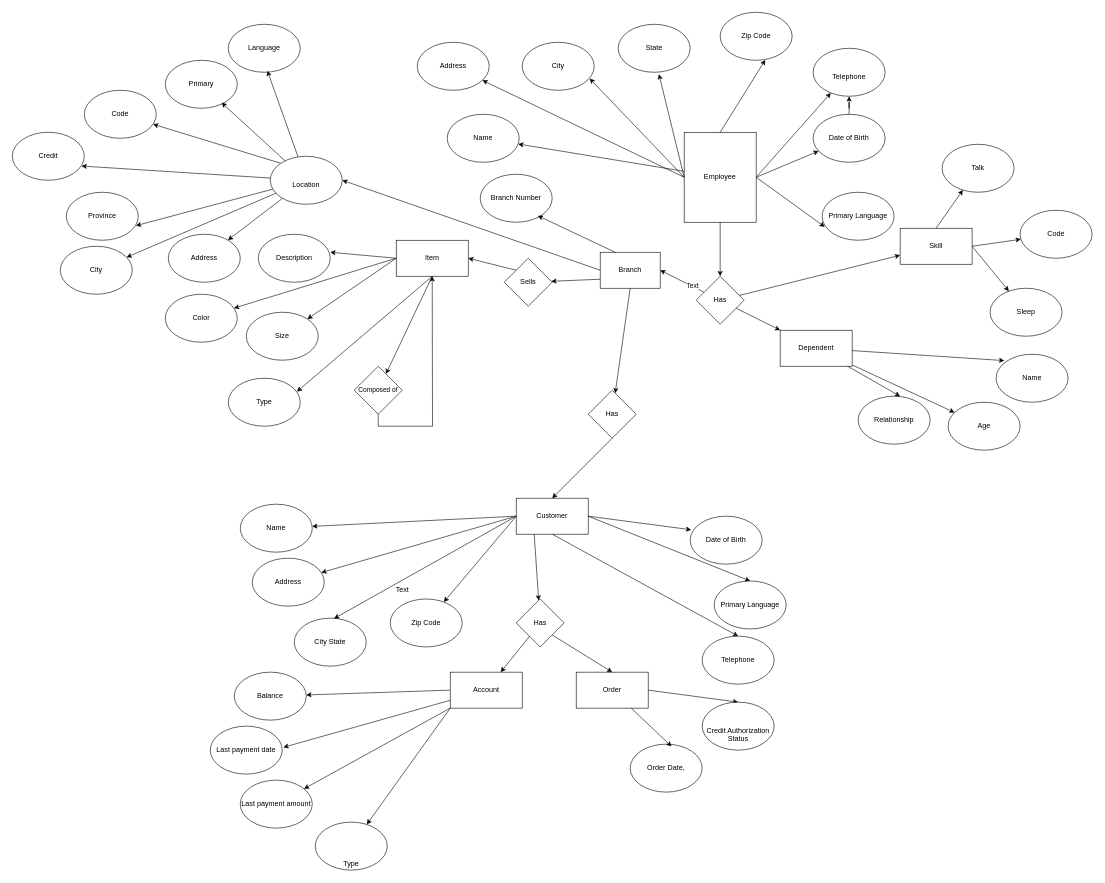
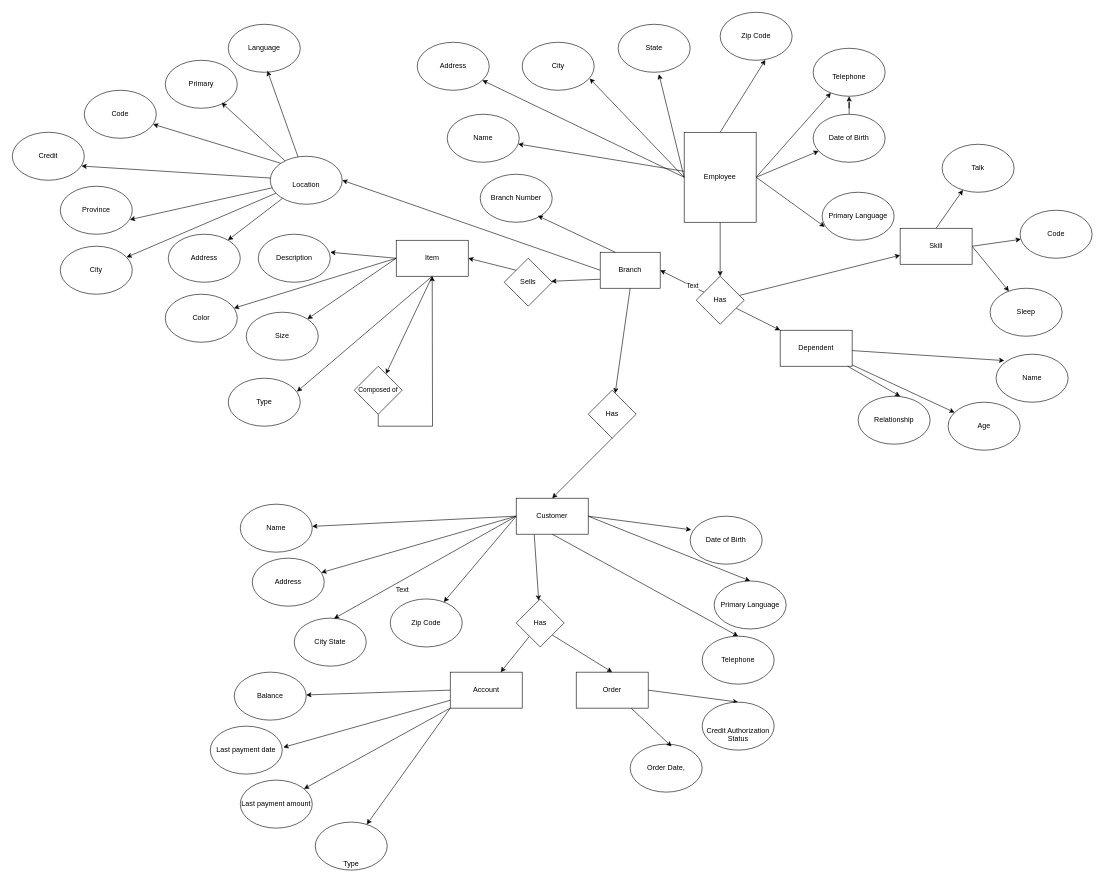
  <mxCell id="0" />
  <mxCell id="1" parent="0" />
  <mxCell id="2" style="rounded=0;orthogonalLoop=1;jettySize=auto;html=1;" edge="1" parent="1" source="8" target="44"><mxGeometry relative="1" as="geometry" /></mxCell>
  <mxCell id="3" style="rounded=0;orthogonalLoop=1;jettySize=auto;html=1;exitX=0;exitY=0.5;exitDx=0;exitDy=0;" edge="1" parent="1" source="8" target="43"><mxGeometry relative="1" as="geometry" /></mxCell>
  <mxCell id="4" style="rounded=0;orthogonalLoop=1;jettySize=auto;html=1;exitX=0;exitY=0.5;exitDx=0;exitDy=0;entryX=1;entryY=1;entryDx=0;entryDy=0;strokeColor=none;" edge="1" parent="1" source="8" target="42"><mxGeometry relative="1" as="geometry" /></mxCell>
  <mxCell id="5" style="rounded=0;orthogonalLoop=1;jettySize=auto;html=1;exitX=1;exitY=0.5;exitDx=0;exitDy=0;" edge="1" parent="1" source="8" target="36"><mxGeometry relative="1" as="geometry" /></mxCell>
  <mxCell id="6" style="rounded=0;orthogonalLoop=1;jettySize=auto;html=1;exitX=1;exitY=0.5;exitDx=0;exitDy=0;" edge="1" parent="1" source="8" target="38"><mxGeometry relative="1" as="geometry" /></mxCell>
  <mxCell id="7" value="" style="edgeStyle=orthogonalEdgeStyle;rounded=0;orthogonalLoop=1;jettySize=auto;html=1;" edge="1" parent="1" source="8" target="53"><mxGeometry relative="1" as="geometry" /></mxCell>
  <mxCell id="8" value="Employee" style="rounded=0;whiteSpace=wrap;html=1;" vertex="1" parent="1"><mxGeometry x="1140" y="220" width="120" height="150" as="geometry" /></mxCell>
  <mxCell id="9" style="rounded=0;orthogonalLoop=1;jettySize=auto;html=1;exitX=0;exitY=0.5;exitDx=0;exitDy=0;entryX=1;entryY=0.5;entryDx=0;entryDy=0;" edge="1" parent="1" source="12" target="58"><mxGeometry relative="1" as="geometry" /></mxCell>
  <mxCell id="10" style="rounded=0;orthogonalLoop=1;jettySize=auto;html=1;exitX=0.5;exitY=1;exitDx=0;exitDy=0;" edge="1" parent="1" source="12" target="87"><mxGeometry relative="1" as="geometry" /></mxCell>
  <mxCell id="11" style="rounded=0;orthogonalLoop=1;jettySize=auto;html=1;exitX=0;exitY=0.75;exitDx=0;exitDy=0;" edge="1" parent="1" source="12" target="106"><mxGeometry relative="1" as="geometry" /></mxCell>
  <mxCell id="12" value="Branch" style="rounded=0;whiteSpace=wrap;html=1;" vertex="1" parent="1"><mxGeometry x="1000" y="420" width="100" height="60" as="geometry" /></mxCell>
  <mxCell id="13" style="rounded=0;orthogonalLoop=1;jettySize=auto;html=1;" edge="1" parent="1" source="14" target="72"><mxGeometry relative="1" as="geometry" /></mxCell>
  <mxCell id="14" value="Dependent" style="rounded=0;whiteSpace=wrap;html=1;" vertex="1" parent="1"><mxGeometry x="1300" y="550" width="120" height="60" as="geometry" /></mxCell>
  <mxCell id="15" style="rounded=0;orthogonalLoop=1;jettySize=auto;html=1;exitX=0.5;exitY=0;exitDx=0;exitDy=0;" edge="1" parent="1" source="18" target="110"><mxGeometry relative="1" as="geometry" /></mxCell>
  <mxCell id="16" style="rounded=0;orthogonalLoop=1;jettySize=auto;html=1;exitX=1;exitY=0.5;exitDx=0;exitDy=0;" edge="1" parent="1" source="18" target="111"><mxGeometry relative="1" as="geometry" /></mxCell>
  <mxCell id="17" style="rounded=0;orthogonalLoop=1;jettySize=auto;html=1;exitX=1;exitY=0.5;exitDx=0;exitDy=0;" edge="1" parent="1" source="18" target="112"><mxGeometry relative="1" as="geometry" /></mxCell>
  <mxCell id="18" value="Skill" style="rounded=0;whiteSpace=wrap;html=1;" vertex="1" parent="1"><mxGeometry x="1500" y="380" width="120" height="60" as="geometry" /></mxCell>
  <mxCell id="19" style="rounded=0;orthogonalLoop=1;jettySize=auto;html=1;exitX=0;exitY=0.5;exitDx=0;exitDy=0;" edge="1" parent="1" source="25" target="76"><mxGeometry relative="1" as="geometry" /></mxCell>
  <mxCell id="20" style="rounded=0;orthogonalLoop=1;jettySize=auto;html=1;exitX=0;exitY=0.5;exitDx=0;exitDy=0;" edge="1" parent="1" source="25" target="77"><mxGeometry relative="1" as="geometry" /></mxCell>
  <mxCell id="21" style="rounded=0;orthogonalLoop=1;jettySize=auto;html=1;exitX=0;exitY=0.5;exitDx=0;exitDy=0;" edge="1" parent="1" source="25" target="79"><mxGeometry relative="1" as="geometry" /></mxCell>
  <mxCell id="22" style="rounded=0;orthogonalLoop=1;jettySize=auto;html=1;exitX=0.5;exitY=1;exitDx=0;exitDy=0;entryX=0.5;entryY=0;entryDx=0;entryDy=0;" edge="1" parent="1" source="25" target="80"><mxGeometry relative="1" as="geometry" /></mxCell>
  <mxCell id="23" style="rounded=0;orthogonalLoop=1;jettySize=auto;html=1;exitX=1;exitY=0.5;exitDx=0;exitDy=0;entryX=0.5;entryY=0;entryDx=0;entryDy=0;" edge="1" parent="1" source="25" target="82"><mxGeometry relative="1" as="geometry" /></mxCell>
  <mxCell id="24" style="rounded=0;orthogonalLoop=1;jettySize=auto;html=1;exitX=0.25;exitY=1;exitDx=0;exitDy=0;" edge="1" parent="1" source="25" target="90"><mxGeometry relative="1" as="geometry" /></mxCell>
  <mxCell id="25" value="Customer" style="rounded=0;whiteSpace=wrap;html=1;" vertex="1" parent="1"><mxGeometry x="860" y="830" width="120" height="60" as="geometry" /></mxCell>
  <mxCell id="26" style="rounded=0;orthogonalLoop=1;jettySize=auto;html=1;exitX=0;exitY=0.5;exitDx=0;exitDy=0;" edge="1" parent="1" source="29" target="91"><mxGeometry relative="1" as="geometry" /></mxCell>
  <mxCell id="27" style="rounded=0;orthogonalLoop=1;jettySize=auto;html=1;exitX=0;exitY=1;exitDx=0;exitDy=0;" edge="1" parent="1" source="29" target="93"><mxGeometry relative="1" as="geometry" /></mxCell>
  <mxCell id="28" style="rounded=0;orthogonalLoop=1;jettySize=auto;html=1;exitX=0;exitY=1;exitDx=0;exitDy=0;" edge="1" parent="1" source="29" target="94"><mxGeometry relative="1" as="geometry" /></mxCell>
  <mxCell id="29" value="Account" style="rounded=0;whiteSpace=wrap;html=1;" vertex="1" parent="1"><mxGeometry x="750" y="1120" width="120" height="60" as="geometry" /></mxCell>
  <mxCell id="30" style="rounded=0;orthogonalLoop=1;jettySize=auto;html=1;exitX=1;exitY=0.5;exitDx=0;exitDy=0;entryX=0.5;entryY=0;entryDx=0;entryDy=0;" edge="1" parent="1" source="31" target="95"><mxGeometry relative="1" as="geometry" /></mxCell>
  <mxCell id="31" value="Order" style="rounded=0;whiteSpace=wrap;html=1;" vertex="1" parent="1"><mxGeometry x="960" y="1120" width="120" height="60" as="geometry" /></mxCell>
  <mxCell id="32" style="rounded=0;orthogonalLoop=1;jettySize=auto;html=1;exitX=0;exitY=0.5;exitDx=0;exitDy=0;" edge="1" parent="1" source="35" target="100"><mxGeometry relative="1" as="geometry" /></mxCell>
  <mxCell id="33" style="rounded=0;orthogonalLoop=1;jettySize=auto;html=1;exitX=0;exitY=0.5;exitDx=0;exitDy=0;" edge="1" parent="1" source="35" target="101"><mxGeometry relative="1" as="geometry" /></mxCell>
  <mxCell id="34" style="rounded=0;orthogonalLoop=1;jettySize=auto;html=1;exitX=0.5;exitY=1;exitDx=0;exitDy=0;" edge="1" parent="1" source="35" target="104"><mxGeometry relative="1" as="geometry" /></mxCell>
  <mxCell id="35" value="Item" style="rounded=0;whiteSpace=wrap;html=1;" vertex="1" parent="1"><mxGeometry x="660" y="400" width="120" height="60" as="geometry" /></mxCell>
  <mxCell id="36" value="&lt;br&gt;Telephone" style="ellipse;whiteSpace=wrap;html=1;" vertex="1" parent="1"><mxGeometry x="1355" y="80" width="120" height="80" as="geometry" /></mxCell>
  <mxCell id="37" value="" style="edgeStyle=orthogonalEdgeStyle;rounded=0;orthogonalLoop=1;jettySize=auto;html=1;" edge="1" parent="1" source="38" target="36"><mxGeometry relative="1" as="geometry" /></mxCell>
  <mxCell id="38" value="Date of Birth" style="ellipse;whiteSpace=wrap;html=1;" vertex="1" parent="1"><mxGeometry x="1355" y="190" width="120" height="80" as="geometry" /></mxCell>
  <mxCell id="39" value="&lt;div&gt;Primary Language&lt;br&gt;&lt;/div&gt;" style="ellipse;whiteSpace=wrap;html=1;" vertex="1" parent="1"><mxGeometry x="1370" y="320" width="120" height="80" as="geometry" /></mxCell>
  <mxCell id="40" value="Zip Code" style="ellipse;whiteSpace=wrap;html=1;" vertex="1" parent="1"><mxGeometry x="1200" y="20" width="120" height="80" as="geometry" /></mxCell>
  <mxCell id="41" value="State" style="ellipse;whiteSpace=wrap;html=1;" vertex="1" parent="1"><mxGeometry x="1030" y="40" width="120" height="80" as="geometry" /></mxCell>
  <mxCell id="42" value="City" style="ellipse;whiteSpace=wrap;html=1;" vertex="1" parent="1"><mxGeometry x="870" y="70" width="120" height="80" as="geometry" /></mxCell>
  <mxCell id="43" value="Address" style="ellipse;whiteSpace=wrap;html=1;" vertex="1" parent="1"><mxGeometry x="695" y="70" width="120" height="80" as="geometry" /></mxCell>
  <mxCell id="44" value="Name" style="ellipse;whiteSpace=wrap;html=1;" vertex="1" parent="1"><mxGeometry x="745" y="190" width="120" height="80" as="geometry" /></mxCell>
  <mxCell id="45" style="rounded=0;orthogonalLoop=1;jettySize=auto;html=1;exitX=0;exitY=0.5;exitDx=0;exitDy=0;entryX=0.566;entryY=1.039;entryDx=0;entryDy=0;entryPerimeter=0;" edge="1" parent="1" source="8" target="41"><mxGeometry relative="1" as="geometry" /></mxCell>
  <mxCell id="46" style="rounded=0;orthogonalLoop=1;jettySize=auto;html=1;exitX=0.5;exitY=0;exitDx=0;exitDy=0;entryX=0.627;entryY=0.993;entryDx=0;entryDy=0;entryPerimeter=0;" edge="1" parent="1" source="8" target="40"><mxGeometry relative="1" as="geometry" /></mxCell>
  <mxCell id="47" style="rounded=0;orthogonalLoop=1;jettySize=auto;html=1;exitX=1;exitY=0.5;exitDx=0;exitDy=0;entryX=0.036;entryY=0.72;entryDx=0;entryDy=0;entryPerimeter=0;" edge="1" parent="1" source="8" target="39"><mxGeometry relative="1" as="geometry" /></mxCell>
  <mxCell id="48" style="rounded=0;orthogonalLoop=1;jettySize=auto;html=1;exitX=0;exitY=0.5;exitDx=0;exitDy=0;entryX=0.937;entryY=0.755;entryDx=0;entryDy=0;entryPerimeter=0;" edge="1" parent="1" source="8" target="42"><mxGeometry relative="1" as="geometry" /></mxCell>
  <mxCell id="49" style="rounded=0;orthogonalLoop=1;jettySize=auto;html=1;entryX=1;entryY=0.5;entryDx=0;entryDy=0;" edge="1" parent="1" source="53" target="12"><mxGeometry relative="1" as="geometry" /></mxCell>
  <mxCell id="50" value="Text" style="edgeLabel;html=1;align=center;verticalAlign=middle;resizable=0;points=[];" vertex="1" connectable="0" parent="49"><mxGeometry x="-0.475" y="-2" relative="1" as="geometry"><mxPoint x="-1" as="offset" /></mxGeometry></mxCell>
  <mxCell id="51" style="rounded=0;orthogonalLoop=1;jettySize=auto;html=1;" edge="1" parent="1" source="53" target="14"><mxGeometry relative="1" as="geometry" /></mxCell>
  <mxCell id="52" style="rounded=0;orthogonalLoop=1;jettySize=auto;html=1;" edge="1" parent="1" source="53" target="18"><mxGeometry relative="1" as="geometry" /></mxCell>
  <mxCell id="53" value="Has" style="rhombus;whiteSpace=wrap;html=1;" vertex="1" parent="1"><mxGeometry x="1160" y="460" width="80" height="80" as="geometry" /></mxCell>
  <mxCell id="54" value="Branch Number" style="ellipse;whiteSpace=wrap;html=1;" vertex="1" parent="1"><mxGeometry x="800" y="290" width="120" height="80" as="geometry" /></mxCell>
  <mxCell id="55" style="rounded=0;orthogonalLoop=1;jettySize=auto;html=1;" edge="1" parent="1" source="58" target="62"><mxGeometry relative="1" as="geometry"><mxPoint x="452.889" y="393.025" as="targetPoint" /></mxGeometry></mxCell>
  <mxCell id="56" style="rounded=0;orthogonalLoop=1;jettySize=auto;html=1;" edge="1" parent="1" source="58" target="61"><mxGeometry relative="1" as="geometry"><mxPoint x="317.426" y="411.716" as="targetPoint" /></mxGeometry></mxCell>
  <mxCell id="57" style="rounded=0;orthogonalLoop=1;jettySize=auto;html=1;exitX=0;exitY=0;exitDx=0;exitDy=0;" edge="1" parent="1" source="58" target="63"><mxGeometry relative="1" as="geometry" /></mxCell>
  <mxCell id="58" value="&lt;br&gt;Location" style="ellipse;whiteSpace=wrap;html=1;" vertex="1" parent="1"><mxGeometry x="450" y="260" width="120" height="80" as="geometry" /></mxCell>
  <mxCell id="59" value="Credit" style="ellipse;whiteSpace=wrap;html=1;" vertex="1" parent="1"><mxGeometry x="20" y="220" width="120" height="80" as="geometry" /></mxCell>
- <mxCell id="60" value="Province" style="ellipse;whiteSpace=wrap;html=1;" vertex="1" parent="1"><mxGeometry x="110" y="320" width="120" height="80" as="geometry" /></mxCell>
+ <mxCell id="60" value="Province" style="ellipse;whiteSpace=wrap;html=1;" vertex="1" parent="1"><mxGeometry x="100" y="310" width="120" height="80" as="geometry" /></mxCell>
  <mxCell id="61" value="City" style="ellipse;whiteSpace=wrap;html=1;" vertex="1" parent="1"><mxGeometry x="100" y="410" width="120" height="80" as="geometry" /></mxCell>
  <mxCell id="62" value="Address" style="ellipse;whiteSpace=wrap;html=1;" vertex="1" parent="1"><mxGeometry x="280" y="390" width="120" height="80" as="geometry" /></mxCell>
  <mxCell id="63" value="Code" style="ellipse;whiteSpace=wrap;html=1;" vertex="1" parent="1"><mxGeometry x="140" y="150" width="120" height="80" as="geometry" /></mxCell>
  <mxCell id="64" value="Primary" style="ellipse;whiteSpace=wrap;html=1;" vertex="1" parent="1"><mxGeometry x="275" y="100" width="120" height="80" as="geometry" /></mxCell>
  <mxCell id="65" value="Language" style="ellipse;whiteSpace=wrap;html=1;" vertex="1" parent="1"><mxGeometry x="380" y="40" width="120" height="80" as="geometry" /></mxCell>
  <mxCell id="66" style="rounded=0;orthogonalLoop=1;jettySize=auto;html=1;exitX=0.25;exitY=0;exitDx=0;exitDy=0;entryX=0.8;entryY=0.865;entryDx=0;entryDy=0;entryPerimeter=0;" edge="1" parent="1" source="12" target="54"><mxGeometry relative="1" as="geometry" /></mxCell>
  <mxCell id="67" style="rounded=0;orthogonalLoop=1;jettySize=auto;html=1;entryX=0.967;entryY=0.696;entryDx=0;entryDy=0;entryPerimeter=0;" edge="1" parent="1" source="58" target="60"><mxGeometry relative="1" as="geometry" /></mxCell>
  <mxCell id="68" style="rounded=0;orthogonalLoop=1;jettySize=auto;html=1;entryX=0.961;entryY=0.704;entryDx=0;entryDy=0;entryPerimeter=0;" edge="1" parent="1" source="58" target="59"><mxGeometry relative="1" as="geometry" /></mxCell>
  <mxCell id="69" style="rounded=0;orthogonalLoop=1;jettySize=auto;html=1;entryX=0.782;entryY=0.883;entryDx=0;entryDy=0;entryPerimeter=0;" edge="1" parent="1" source="58" target="64"><mxGeometry relative="1" as="geometry" /></mxCell>
  <mxCell id="70" style="rounded=0;orthogonalLoop=1;jettySize=auto;html=1;entryX=0.544;entryY=0.972;entryDx=0;entryDy=0;entryPerimeter=0;" edge="1" parent="1" source="58" target="65"><mxGeometry relative="1" as="geometry" /></mxCell>
  <mxCell id="71" value="Name" style="ellipse;whiteSpace=wrap;html=1;" vertex="1" parent="1"><mxGeometry x="1660" y="590" width="120" height="80" as="geometry" /></mxCell>
  <mxCell id="72" value="Age" style="ellipse;whiteSpace=wrap;html=1;" vertex="1" parent="1"><mxGeometry x="1580" y="670" width="120" height="80" as="geometry" /></mxCell>
  <mxCell id="73" value="Relationship" style="ellipse;whiteSpace=wrap;html=1;" vertex="1" parent="1"><mxGeometry x="1430" y="660" width="120" height="80" as="geometry" /></mxCell>
  <mxCell id="74" style="rounded=0;orthogonalLoop=1;jettySize=auto;html=1;entryX=0.583;entryY=0;entryDx=0;entryDy=0;entryPerimeter=0;" edge="1" parent="1" source="14" target="73"><mxGeometry relative="1" as="geometry" /></mxCell>
  <mxCell id="75" style="rounded=0;orthogonalLoop=1;jettySize=auto;html=1;entryX=0.114;entryY=0.133;entryDx=0;entryDy=0;entryPerimeter=0;" edge="1" parent="1" source="14" target="71"><mxGeometry relative="1" as="geometry" /></mxCell>
  <mxCell id="76" value="Name" style="ellipse;whiteSpace=wrap;html=1;" vertex="1" parent="1"><mxGeometry x="400" y="840" width="120" height="80" as="geometry" /></mxCell>
  <mxCell id="77" value="Address" style="ellipse;whiteSpace=wrap;html=1;" vertex="1" parent="1"><mxGeometry x="420" y="930" width="120" height="80" as="geometry" /></mxCell>
  <mxCell id="78" value="City State" style="ellipse;whiteSpace=wrap;html=1;" vertex="1" parent="1"><mxGeometry x="490" y="1030" width="120" height="80" as="geometry" /></mxCell>
  <mxCell id="79" value="Zip Code" style="ellipse;whiteSpace=wrap;html=1;" vertex="1" parent="1"><mxGeometry x="650" y="998" width="120" height="80" as="geometry" /></mxCell>
  <mxCell id="80" value="Telephone" style="ellipse;whiteSpace=wrap;html=1;" vertex="1" parent="1"><mxGeometry x="1170" y="1060" width="120" height="80" as="geometry" /></mxCell>
  <mxCell id="81" value="Date of Birth" style="ellipse;whiteSpace=wrap;html=1;" vertex="1" parent="1"><mxGeometry x="1150" y="860" width="120" height="80" as="geometry" /></mxCell>
  <mxCell id="82" value="Primary Language" style="ellipse;whiteSpace=wrap;html=1;" vertex="1" parent="1"><mxGeometry x="1190" y="968" width="120" height="80" as="geometry" /></mxCell>
  <mxCell id="83" value="Text" style="text;html=1;align=center;verticalAlign=middle;resizable=0;points=[];autosize=1;strokeColor=none;fillColor=none;" vertex="1" parent="1"><mxGeometry x="645" y="968" width="50" height="30" as="geometry" /></mxCell>
  <mxCell id="84" style="rounded=0;orthogonalLoop=1;jettySize=auto;html=1;exitX=0;exitY=0.5;exitDx=0;exitDy=0;entryX=0.553;entryY=0.008;entryDx=0;entryDy=0;entryPerimeter=0;" edge="1" parent="1" source="25" target="78"><mxGeometry relative="1" as="geometry" /></mxCell>
  <mxCell id="85" style="rounded=0;orthogonalLoop=1;jettySize=auto;html=1;exitX=1;exitY=0.5;exitDx=0;exitDy=0;entryX=0.014;entryY=0.283;entryDx=0;entryDy=0;entryPerimeter=0;" edge="1" parent="1" source="25" target="81"><mxGeometry relative="1" as="geometry" /></mxCell>
  <mxCell id="86" style="rounded=0;orthogonalLoop=1;jettySize=auto;html=1;exitX=0.5;exitY=1;exitDx=0;exitDy=0;entryX=0.5;entryY=0;entryDx=0;entryDy=0;" edge="1" parent="1" source="87" target="25"><mxGeometry relative="1" as="geometry" /></mxCell>
  <mxCell id="87" value="Has" style="rhombus;whiteSpace=wrap;html=1;" vertex="1" parent="1"><mxGeometry x="980" y="650" width="80" height="80" as="geometry" /></mxCell>
  <mxCell id="88" style="rounded=0;orthogonalLoop=1;jettySize=auto;html=1;" edge="1" parent="1" source="90" target="29"><mxGeometry relative="1" as="geometry" /></mxCell>
  <mxCell id="89" style="rounded=0;orthogonalLoop=1;jettySize=auto;html=1;exitX=1;exitY=1;exitDx=0;exitDy=0;entryX=0.5;entryY=0;entryDx=0;entryDy=0;" edge="1" parent="1" source="90" target="31"><mxGeometry relative="1" as="geometry" /></mxCell>
  <mxCell id="90" value="Has" style="rhombus;whiteSpace=wrap;html=1;" vertex="1" parent="1"><mxGeometry x="860" y="998" width="80" height="80" as="geometry" /></mxCell>
  <mxCell id="91" value="Balance" style="ellipse;whiteSpace=wrap;html=1;" vertex="1" parent="1"><mxGeometry x="390" y="1120" width="120" height="80" as="geometry" /></mxCell>
  <mxCell id="92" value="Last payment date" style="ellipse;whiteSpace=wrap;html=1;" vertex="1" parent="1"><mxGeometry x="350" y="1210" width="120" height="80" as="geometry" /></mxCell>
  <mxCell id="93" value="Last payment amount" style="ellipse;whiteSpace=wrap;html=1;" vertex="1" parent="1"><mxGeometry x="400" y="1300" width="120" height="80" as="geometry" /></mxCell>
  <mxCell id="94" value="&lt;br&gt;&lt;br&gt;&lt;div&gt;&lt;br&gt;&lt;br&gt;Type&lt;/div&gt;" style="ellipse;whiteSpace=wrap;html=1;" vertex="1" parent="1"><mxGeometry x="525" y="1370" width="120" height="80" as="geometry" /></mxCell>
  <mxCell id="95" value="&lt;br&gt;&lt;br&gt;Credit Authorization Status" style="ellipse;whiteSpace=wrap;html=1;" vertex="1" parent="1"><mxGeometry x="1170" y="1170" width="120" height="80" as="geometry" /></mxCell>
  <mxCell id="96" style="rounded=0;orthogonalLoop=1;jettySize=auto;html=1;entryX=1.015;entryY=0.442;entryDx=0;entryDy=0;entryPerimeter=0;" edge="1" parent="1" source="29" target="92"><mxGeometry relative="1" as="geometry" /></mxCell>
  <mxCell id="97" value="Order Date," style="ellipse;whiteSpace=wrap;html=1;" vertex="1" parent="1"><mxGeometry y="1240" width="120" height="80" as="geometry" x="1050" /></mxCell>
  <mxCell id="98" style="rounded=0;orthogonalLoop=1;jettySize=auto;html=1;entryX=0.575;entryY=0.048;entryDx=0;entryDy=0;entryPerimeter=0;" edge="1" parent="1" source="31" target="97"><mxGeometry relative="1" as="geometry" /></mxCell>
  <mxCell id="99" value="Description" style="ellipse;whiteSpace=wrap;html=1;" vertex="1" parent="1"><mxGeometry x="430" y="390" width="120" height="80" as="geometry" /></mxCell>
  <mxCell id="100" value="Color" style="ellipse;whiteSpace=wrap;html=1;" vertex="1" parent="1"><mxGeometry x="275" y="490" width="120" height="80" as="geometry" /></mxCell>
  <mxCell id="101" value="Size" style="ellipse;whiteSpace=wrap;html=1;" vertex="1" parent="1"><mxGeometry x="410" y="520" width="120" height="80" as="geometry" /></mxCell>
  <mxCell id="102" value="Type" style="ellipse;whiteSpace=wrap;html=1;" vertex="1" parent="1"><mxGeometry x="380" y="630" width="120" height="80" as="geometry" /></mxCell>
  <mxCell id="103" style="edgeStyle=orthogonalEdgeStyle;rounded=0;orthogonalLoop=1;jettySize=auto;html=1;exitX=0.5;exitY=1;exitDx=0;exitDy=0;" edge="1" parent="1" source="104"><mxGeometry relative="1" as="geometry"><mxPoint x="720" y="460" as="targetPoint" /></mxGeometry></mxCell>
  <mxCell id="104" value="&lt;span style=&quot;font-size: 11px; text-wrap: nowrap; background-color: rgb(255, 255, 255);&quot;&gt;Composed of&lt;/span&gt;" style="rhombus;whiteSpace=wrap;html=1;" vertex="1" parent="1"><mxGeometry x="590" y="610" width="80" height="80" as="geometry" /></mxCell>
  <mxCell id="105" style="rounded=0;orthogonalLoop=1;jettySize=auto;html=1;exitX=0;exitY=0;exitDx=0;exitDy=0;entryX=1;entryY=0.5;entryDx=0;entryDy=0;" edge="1" parent="1" source="106" target="35"><mxGeometry relative="1" as="geometry" /></mxCell>
  <mxCell id="106" value="Sells" style="rhombus;whiteSpace=wrap;html=1;" vertex="1" parent="1"><mxGeometry x="840" y="430" width="80" height="80" as="geometry" /></mxCell>
  <mxCell id="107" style="rounded=0;orthogonalLoop=1;jettySize=auto;html=1;exitX=0;exitY=0.5;exitDx=0;exitDy=0;entryX=1;entryY=0.375;entryDx=0;entryDy=0;entryPerimeter=0;" edge="1" parent="1" source="35" target="99"><mxGeometry relative="1" as="geometry" /></mxCell>
  <mxCell id="108" style="rounded=0;orthogonalLoop=1;jettySize=auto;html=1;exitX=0.5;exitY=1;exitDx=0;exitDy=0;entryX=0.954;entryY=0.279;entryDx=0;entryDy=0;entryPerimeter=0;" edge="1" parent="1" source="35" target="102"><mxGeometry relative="1" as="geometry" /></mxCell>
  <mxCell id="109" style="edgeStyle=orthogonalEdgeStyle;rounded=0;orthogonalLoop=1;jettySize=auto;html=1;exitX=0.5;exitY=1;exitDx=0;exitDy=0;" edge="1" parent="1" source="35" target="35"><mxGeometry relative="1" as="geometry" /></mxCell>
  <mxCell id="110" value="Talk" style="ellipse;whiteSpace=wrap;html=1;" vertex="1" parent="1"><mxGeometry x="1570" y="240" width="120" height="80" as="geometry" /></mxCell>
  <mxCell id="111" value="Code" style="ellipse;whiteSpace=wrap;html=1;" vertex="1" parent="1"><mxGeometry x="1700" width="120" height="80" as="geometry" y="350" /></mxCell>
  <mxCell id="112" value="Sleep" style="ellipse;whiteSpace=wrap;html=1;" vertex="1" parent="1"><mxGeometry x="1650" y="480" width="120" height="80" as="geometry" /></mxCell>
